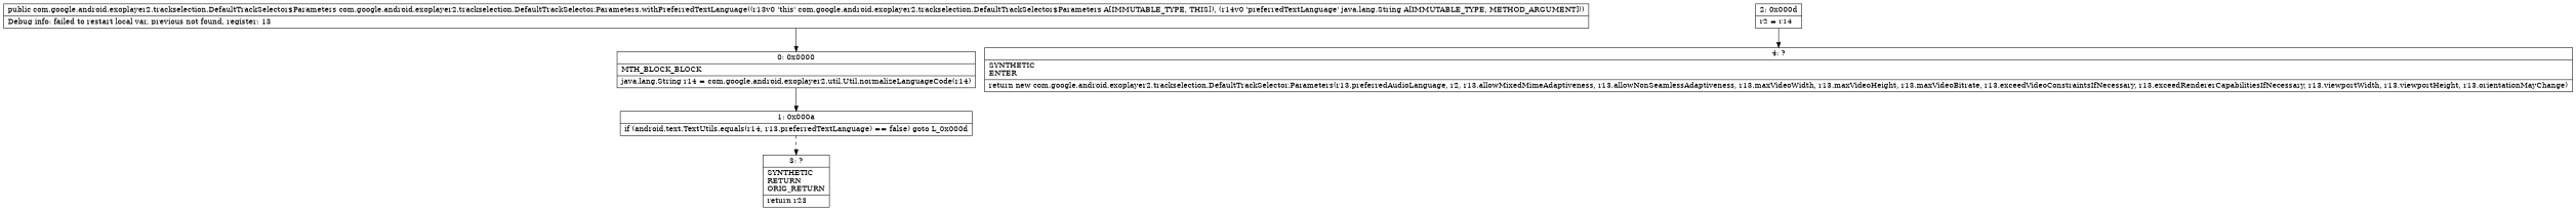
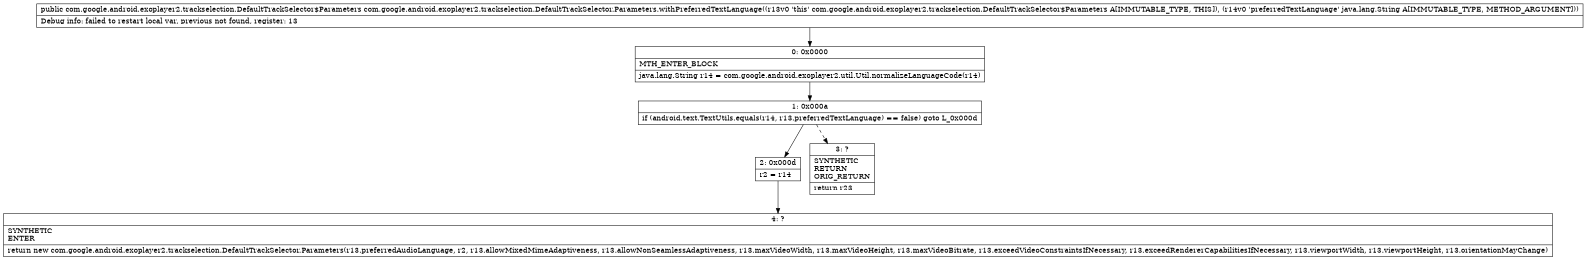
  digraph {
    node [shape=record]
-   n1 [label="{0\:\ 0x0000|MTH_BLOCK_BLOCK\l|java.lang.String r14 = com.google.android.exoplayer2.util.Util.normalizeLanguageCode(r14)\l}"]
+   n1 [label="{0\:\ 0x0000|MTH_ENTER_BLOCK\l|java.lang.String r14 = com.google.android.exoplayer2.util.Util.normalizeLanguageCode(r14)\l}"]
    n2 [label="{1\:\ 0x000a|if (android.text.TextUtils.equals(r14, r13.preferredTextLanguage) == false) goto L_0x000d\l}"]
    n3 [label="{2\:\ 0x000d|r2 = r14\l}"]
    n4 [label="{3\:\ ?|SYNTHETIC\lRETURN\lORIG_RETURN\l|return r23\l}"]
    n5 [label="{4\:\ ?|SYNTHETIC\lENTER\l|return new com.google.android.exoplayer2.trackselection.DefaultTrackSelector.Parameters(r13.preferredAudioLanguage, r2, r13.allowMixedMimeAdaptiveness, r13.allowNonSeamlessAdaptiveness, r13.maxVideoWidth, r13.maxVideoHeight, r13.maxVideoBitrate, r13.exceedVideoConstraintsIfNecessary, r13.exceedRendererCapabilitiesIfNecessary, r13.viewportWidth, r13.viewportHeight, r13.orientationMayChange)\l}"]
    n6 [label="{public com.google.android.exoplayer2.trackselection.DefaultTrackSelector$Parameters com.google.android.exoplayer2.trackselection.DefaultTrackSelector.Parameters.withPreferredTextLanguage((r13v0 'this' com.google.android.exoplayer2.trackselection.DefaultTrackSelector$Parameters A[IMMUTABLE_TYPE, THIS]), (r14v0 'preferredTextLanguage' java.lang.String A[IMMUTABLE_TYPE, METHOD_ARGUMENT]))  | Debug info: failed to restart local var, previous not found, register: 13\l}"]
    n1 -> n2
+   n2 -> n3
    n2 -> n4 [style=dashed]
    n3 -> n5
    n6 -> n1
  }
